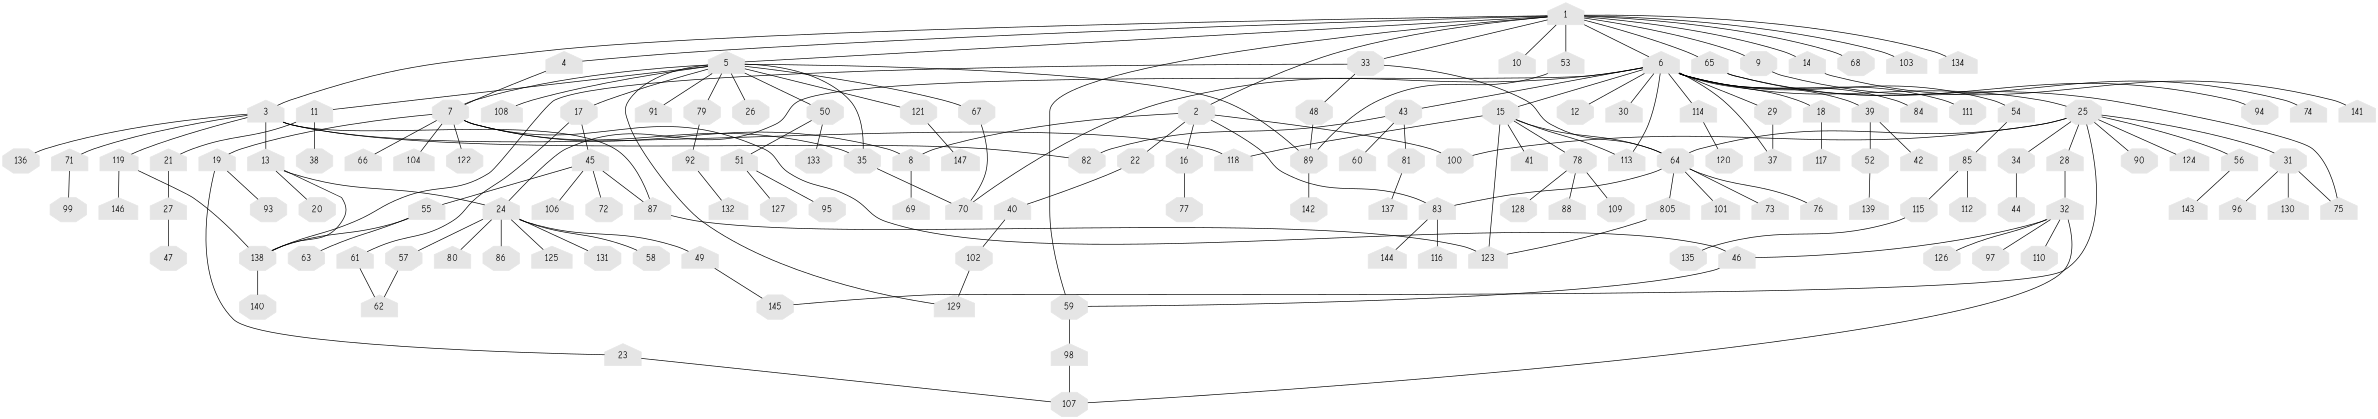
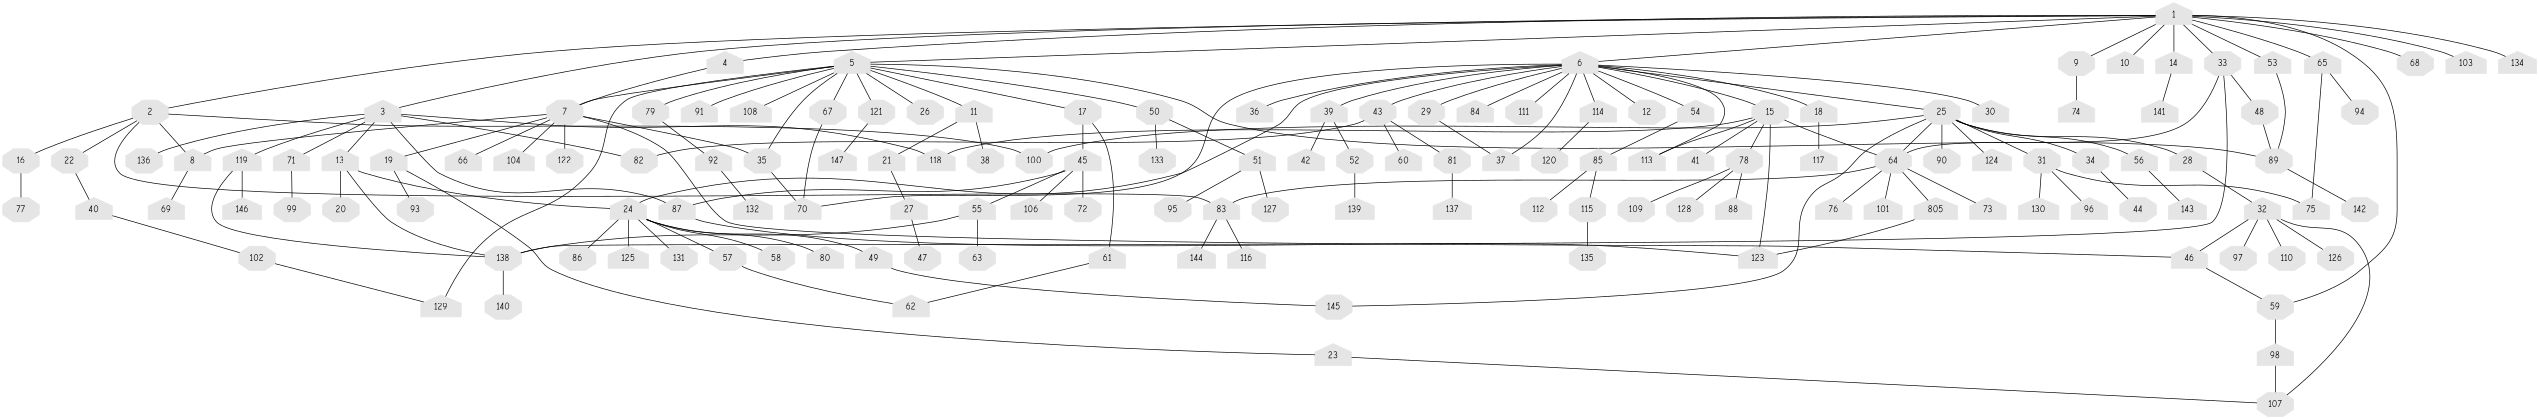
  graph {
    fontname="Comic Neue"
    node [color=gray90 fontname="Comic Neue" shape=house style=filled]
    edge [fontname="Comic Neue"]
    2 [shape=octagon]
    1
    3
    4
    5
    6
    9 [shape=octagon]
    10
    14
    33 [shape=octagon]
    53
    59 [shape=octagon]
    65
    68 [shape=octagon]
    103
    134
    8
    16 [shape=octagon]
    22 [shape=octagon]
    83
    100 [shape=octagon]
    13
    71
    82 [shape=octagon]
    87
    118
    119
    136 [shape=octagon]
    7 [shape=octagon]
    11
    17 [shape=octagon]
    26 [shape=octagon]
    35 [shape=octagon]
    50 [shape=octagon]
    67 [shape=octagon]
    79 [shape=octagon]
    89 [shape=octagon]
    91
    108
    121 [shape=octagon]
    129
    12 [shape=octagon]
    15 [shape=octagon]
    18
    24
    25 [shape=octagon]
    29 [shape=octagon]
    30
+   36
    37
    39
    43 [shape=octagon]
    54
    70
    84
    111 [shape=octagon]
    113
    114
    74
    141
    138 [shape=octagon]
    64 [shape=octagon]
    48 [shape=octagon]
    98
    75
    94 [shape=octagon]
    69
    77 [shape=octagon]
    40
    116
    144
    20 [shape=octagon]
    99 [shape=octagon]
    123
    146
    19
    46
    66
    104
    122 [shape=octagon]
    21
    38 [shape=octagon]
    45
    61
    51
    133 [shape=octagon]
    92
    142 [shape=octagon]
    147
    41
    78 [shape=octagon]
    117
    49
    57 [shape=octagon]
    58 [shape=octagon]
    80
    86 [shape=octagon]
    125
    131 [shape=octagon]
    28
    31 [shape=octagon]
    34 [shape=octagon]
    56
    90 [shape=octagon]
    124
    145 [shape=octagon]
    42
    52 [shape=octagon]
    60
    81 [shape=octagon]
    85
    120 [shape=octagon]
    23
    93 [shape=octagon]
    27
    140 [shape=octagon]
    73
    76
    101
    n120 [label=805]
    88
    109 [shape=octagon]
    128 [shape=octagon]
    55
    72 [shape=octagon]
    106
    62
    107 [shape=octagon]
    47 [shape=octagon]
    102 [shape=octagon]
    32
    96
    130
    44 [shape=octagon]
    143
    97 [shape=octagon]
    110 [shape=octagon]
    126 [shape=octagon]
    139
    137
    63 [shape=octagon]
    95 [shape=octagon]
    127 [shape=octagon]
    112 [shape=octagon]
    115 [shape=octagon]
    132
    135 [shape=octagon]
    2 -- 8
    2 -- 16
    2 -- 22
    2 -- 83
    2 -- 100
    1 -- 2
    1 -- 3
    1 -- 4
    1 -- 5
    1 -- 6
    1 -- 9
    1 -- 10
    1 -- 14
    1 -- 33
    1 -- 53
    1 -- 59
    1 -- 65
    1 -- 68
    1 -- 103
    1 -- 134
    3 -- 13
    3 -- 71
    3 -- 82
    3 -- 87
    3 -- 118
    3 -- 119
    3 -- 136
    4 -- 7
    5 -- 7
    5 -- 11
    5 -- 17
    5 -- 26
    5 -- 35
    5 -- 50
    5 -- 67
    5 -- 79
    5 -- 89
    5 -- 91
    5 -- 108
    5 -- 121
    5 -- 129
    6 -- 12
    6 -- 15
    6 -- 18
    6 -- 24
    6 -- 25
    6 -- 29
    6 -- 30
+   6 -- 36
    6 -- 37
    6 -- 39
    6 -- 43
    6 -- 54
    6 -- 70
    6 -- 84
    6 -- 111
    6 -- 113
    6 -- 114
    9 -- 74
    14 -- 141
    33 -- 138
    33 -- 64
    33 -- 48
    53 -- 89
    59 -- 98
    65 -- 75
    65 -- 94
    8 -- 69
    16 -- 77
    22 -- 40
    83 -- 116
    83 -- 144
    13 -- 24
    13 -- 138
    13 -- 20
    71 -- 99
    87 -- 123
    119 -- 138
    119 -- 146
    7 -- 8
    7 -- 35
    7 -- 19
    7 -- 46
    7 -- 66
    7 -- 104
    7 -- 122
    11 -- 21
    11 -- 38
    17 -- 45
    17 -- 61
    35 -- 70
    50 -- 51
    50 -- 133
    67 -- 70
    79 -- 92
    89 -- 142
    121 -- 147
    15 -- 118
    15 -- 113
    15 -- 64
    15 -- 123
    15 -- 41
    15 -- 78
    18 -- 117
    24 -- 49
    24 -- 57
    24 -- 58
    24 -- 80
    24 -- 86
    24 -- 125
    24 -- 131
    25 -- 100
    25 -- 64
    25 -- 28
    25 -- 31
    25 -- 34
    25 -- 56
    25 -- 90
    25 -- 124
    25 -- 145
    29 -- 37
    39 -- 42
    39 -- 52
    43 -- 82
    43 -- 60
    43 -- 81
    54 -- 85
    114 -- 120
    138 -- 140
    64 -- 83
    64 -- 73
    64 -- 76
    64 -- 101
    64 -- n120
    48 -- 89
    98 -- 107
    40 -- 102
    19 -- 23
    19 -- 93
    46 -- 59
    21 -- 27
    45 -- 87
    45 -- 55
    45 -- 72
    45 -- 106
    61 -- 62
    51 -- 95
    51 -- 127
    92 -- 132
    78 -- 88
    78 -- 109
    78 -- 128
    49 -- 145
    57 -- 62
    28 -- 32
    31 -- 75
    31 -- 96
    31 -- 130
    34 -- 44
    56 -- 143
    52 -- 139
    81 -- 137
    85 -- 112
    85 -- 115
    23 -- 107
    27 -- 47
    n120 -- 123
    55 -- 138
    55 -- 63
    102 -- 129
    32 -- 46
    32 -- 107
    32 -- 97
    32 -- 110
    32 -- 126
    115 -- 135
  }
